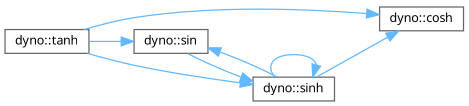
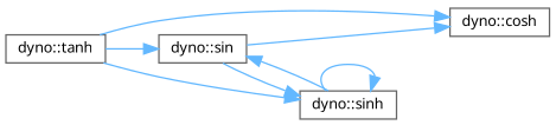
  digraph {
    fontname="Noto Sans"
    rankdir=LR
    node [color=grey40 fillcolor=white fontname="Noto Sans" fontsize=10 shape=box style=filled]
    edge [color=steelblue1 fontname="Noto Sans" fontsize=10 labelfontname=Helvetica labelfontsize=10 style=solid]
    n1 [height=0.2 label="dyno::tanh" width=0.4]
    n2 [height=0.2 label="dyno::cosh" width=0.4]
    n3 [height=0.2 label="dyno::sin" width=0.4]
    n4 [height=0.2 label="dyno::sinh" width=0.4]
    n1 -> n2
    n1 -> n3
    n1 -> n4
    n3 -> n4
-   n4 -> n2
+   n3 -> n2
    n4 -> n3
    n4 -> n4
  }
